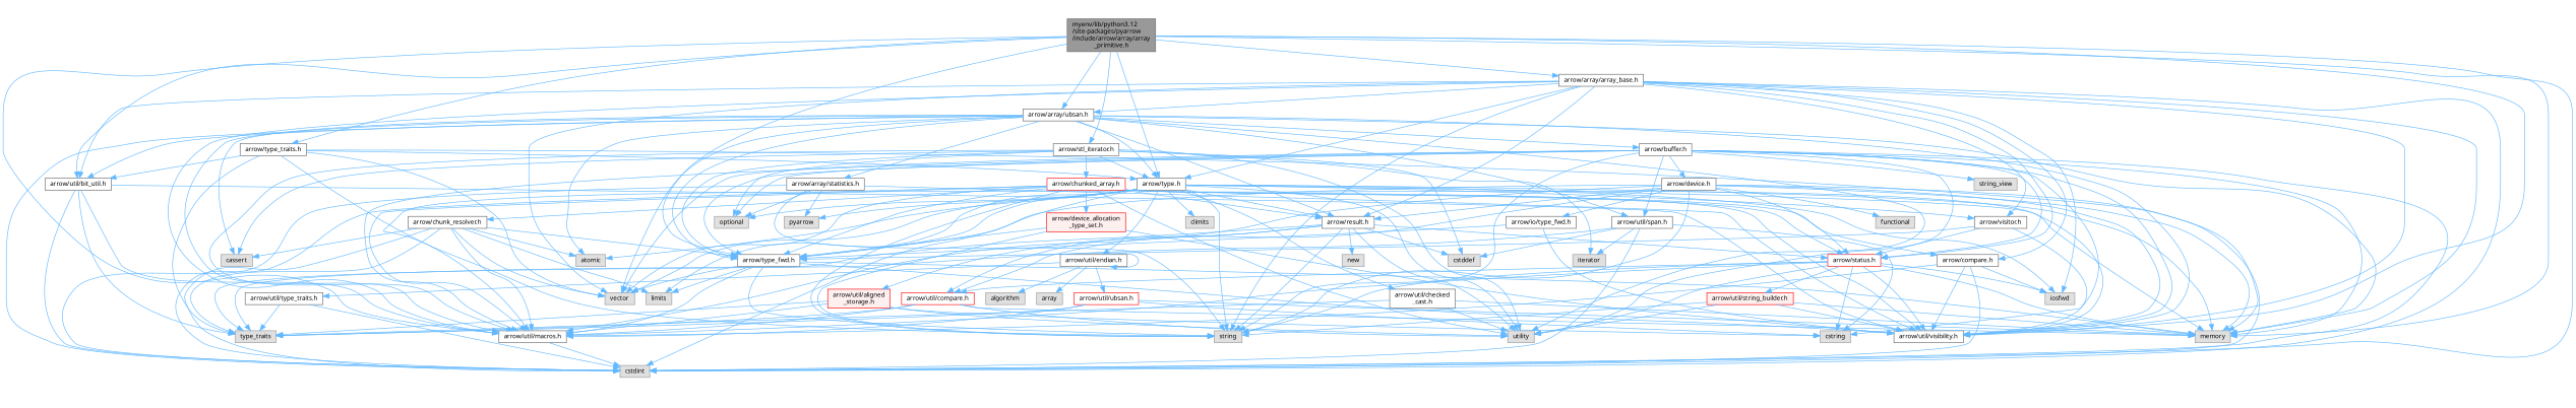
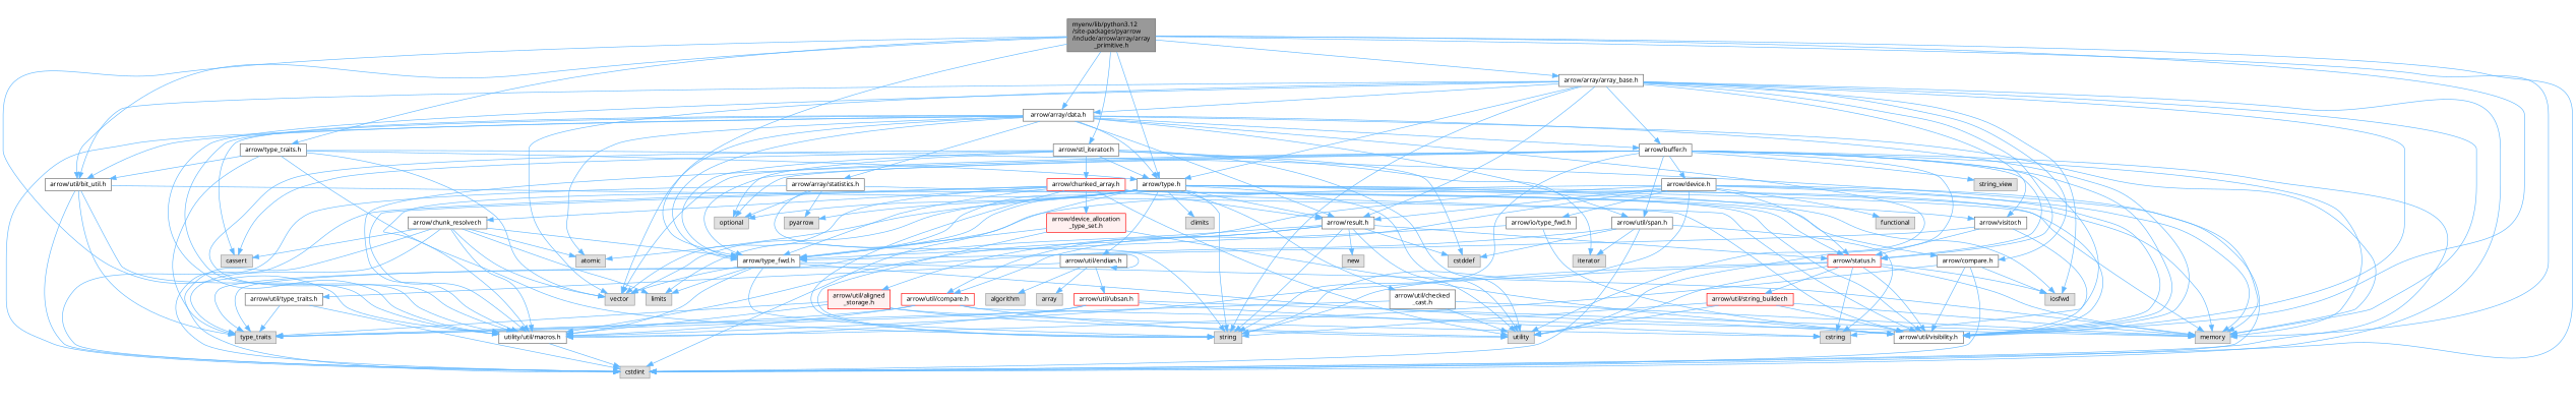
  digraph {
    fontname="Noto Sans"
    node [color=grey60 fillcolor=white fontname="Noto Sans" fontsize=10 shape=box style=filled]
    edge [color=steelblue1 fontname="Noto Sans" fontsize=10 labelfontname=Helvetica labelfontsize=10 style=solid]
    n1 [color=gray40 fillcolor=grey60 fontcolor=black height=0.2 label="myenv/lib/python3.12\l/site-packages/pyarrow\l/include/arrow/array/array\l_primitive.h" width=0.4]
    n2 [fillcolor="#E0E0E0" height=0.2 label=cstdint width=0.4]
    n3 [fillcolor="#E0E0E0" height=0.2 label=memory width=0.4]
    n4 [color=grey40 height=0.2 label="arrow/array/array_base.h" width=0.4]
-   n5 [color=grey40 height=0.2 label="arrow/array/ubsan.h" width=0.4]
+   n5 [color=grey40 height=0.2 label="arrow/array/data.h" width=0.4]
    n6 [color=grey40 height=0.2 label="arrow/util/visibility.h" width=0.4]
    n7 [color=grey40 height=0.2 label="arrow/type_fwd.h" width=0.4]
-   n8 [color=grey40 height=0.2 label="arrow/util/macros.h" width=0.4]
+   n8 [color=grey40 height=0.2 label="utility/util/macros.h" width=0.4]
    n9 [color=grey40 height=0.2 label="arrow/type.h" width=0.4]
    n10 [color=grey40 height=0.2 label="arrow/util/bit_util.h" width=0.4]
    n11 [color=grey40 height=0.2 label="arrow/stl_iterator.h" width=0.4]
    n12 [color=grey40 height=0.2 label="arrow/type_traits.h" width=0.4]
    n13 [fillcolor="#E0E0E0" height=0.2 label=iosfwd width=0.4]
    n14 [fillcolor="#E0E0E0" height=0.2 label=string width=0.4]
    n15 [fillcolor="#E0E0E0" height=0.2 label=vector width=0.4]
    n16 [color=grey40 height=0.2 label="arrow/buffer.h" width=0.4]
    n17 [color=grey40 height=0.2 label="arrow/result.h" width=0.4]
    n18 [color=red height=0.2 label="arrow/status.h" width=0.4]
    n19 [color=grey40 height=0.2 label="arrow/visitor.h" width=0.4]
    n20 [color=grey40 height=0.2 label="arrow/compare.h" width=0.4]
    n21 [fillcolor="#E0E0E0" height=0.2 label=atomic width=0.4]
    n22 [fillcolor="#E0E0E0" height=0.2 label=cassert width=0.4]
    n23 [fillcolor="#E0E0E0" height=0.2 label=utility width=0.4]
    n24 [color=grey40 height=0.2 label="arrow/array/statistics.h" width=0.4]
    n25 [color=grey40 height=0.2 label="arrow/util/span.h" width=0.4]
    n26 [fillcolor="#E0E0E0" height=0.2 label=limits width=0.4]
    n27 [fillcolor="#E0E0E0" height=0.2 label=optional width=0.4]
    n28 [fillcolor="#E0E0E0" height=0.2 label=pyarrow width=0.4]
    n29 [fillcolor="#E0E0E0" height=0.2 label=climits width=0.4]
    n30 [color=grey40 height=0.2 label="arrow/util/checked\l_cast.h" width=0.4]
    n31 [color=grey40 height=0.2 label="arrow/util/endian.h" width=0.4]
    n32 [fillcolor="#E0E0E0" height=0.2 label=type_traits width=0.4]
    n33 [fillcolor="#E0E0E0" height=0.2 label=cstddef width=0.4]
    n34 [fillcolor="#E0E0E0" height=0.2 label=iterator width=0.4]
    n35 [color=red height=0.2 label="arrow/chunked_array.h" width=0.4]
    n36 [fillcolor="#E0E0E0" height=0.2 label=cstring width=0.4]
    n37 [fillcolor="#E0E0E0" height=0.2 label=string_view width=0.4]
    n38 [color=grey40 height=0.2 label="arrow/device.h" width=0.4]
    n39 [color=red height=0.2 label="arrow/util/compare.h" width=0.4]
    n40 [fillcolor="#E0E0E0" height=0.2 label=new width=0.4]
    n41 [color=red fillcolor="#FFF0F0" height=0.2 label="arrow/util/aligned\l_storage.h" width=0.4]
    n42 [color=red fillcolor="#FFF0F0" height=0.2 label="arrow/util/string_builder.h" width=0.4]
    n43 [fillcolor="#E0E0E0" height=0.2 label=functional width=0.4]
    n44 [color=grey40 height=0.2 label="arrow/io/type_fwd.h" width=0.4]
    n45 [fillcolor="#E0E0E0" height=0.2 label=algorithm width=0.4]
    n46 [fillcolor="#E0E0E0" height=0.2 label=array width=0.4]
    n47 [color=grey40 height=0.2 label="arrow/util/type_traits.h" width=0.4]
    n48 [color=red height=0.2 label="arrow/util/ubsan.h" width=0.4]
    n49 [color=grey40 height=0.2 label="arrow/chunk_resolver.h" width=0.4]
    n50 [color=red fillcolor="#FFF0F0" height=0.2 label="arrow/device_allocation\l_type_set.h" width=0.4]
    n1 -> n2
    n1 -> n3
    n1 -> n4
    n1 -> n5
    n1 -> n6
    n1 -> n7
    n1 -> n8
    n1 -> n9
    n1 -> n10
    n1 -> n11
    n1 -> n12
    n4 -> n2
    n4 -> n3
    n4 -> n5
    n4 -> n6
    n4 -> n8
    n4 -> n9
    n4 -> n10
    n4 -> n13
    n4 -> n14
    n4 -> n15
+   n4 -> n16
    n4 -> n17
    n4 -> n18
    n4 -> n19
    n4 -> n20
    n5 -> n2
    n5 -> n3
    n5 -> n6
    n5 -> n7
    n5 -> n8
    n5 -> n9
    n5 -> n10
    n5 -> n15
    n5 -> n16
    n5 -> n17
    n5 -> n21
    n5 -> n22
    n5 -> n23
    n5 -> n24
    n5 -> n25
    n7 -> n3
    n7 -> n6
    n7 -> n8
    n7 -> n14
    n7 -> n15
    n7 -> n26
    n8 -> n2
    n9 -> n2
    n9 -> n3
    n9 -> n6
    n9 -> n7
    n9 -> n8
    n9 -> n13
    n9 -> n14
    n9 -> n15
    n9 -> n17
    n9 -> n19
    n9 -> n21
    n9 -> n23
    n9 -> n26
    n9 -> n27
    n9 -> n28
    n9 -> n29
    n9 -> n30
    n9 -> n31
    n10 -> n2
    n10 -> n6
    n10 -> n8
    n10 -> n32
    n11 -> n7
    n11 -> n8
    n11 -> n9
    n11 -> n22
    n11 -> n23
    n11 -> n27
    n11 -> n33
    n11 -> n34
    n11 -> n35
    n12 -> n3
    n12 -> n9
    n12 -> n10
    n12 -> n14
    n12 -> n15
    n12 -> n32
    n16 -> n2
    n16 -> n3
    n16 -> n6
    n16 -> n7
    n16 -> n8
    n16 -> n14
    n16 -> n15
    n16 -> n18
    n16 -> n23
    n16 -> n25
    n16 -> n27
    n16 -> n36
    n16 -> n37
    n16 -> n38
    n17 -> n14
    n17 -> n18
    n17 -> n23
    n17 -> n32
    n17 -> n33
    n17 -> n39
    n17 -> n40
    n17 -> n41
    n18 -> n3
    n18 -> n6
    n18 -> n8
    n18 -> n13
    n18 -> n14
    n18 -> n23
    n18 -> n36
-   n18 -> n39
    n18 -> n42
    n19 -> n6
    n19 -> n7
    n19 -> n18
    n20 -> n2
    n20 -> n6
    n20 -> n8
    n20 -> n13
    n24 -> n2
    n24 -> n6
    n24 -> n14
    n24 -> n27
    n24 -> n28
    n25 -> n2
    n25 -> n32
    n25 -> n33
    n25 -> n34
    n25 -> n36
    n30 -> n3
    n30 -> n23
    n30 -> n32
    n31 -> n31
    n31 -> n45
    n31 -> n46
    n31 -> n47
    n31 -> n48
    n35 -> n2
    n35 -> n3
    n35 -> n6
    n35 -> n7
    n35 -> n8
    n35 -> n14
    n35 -> n15
    n35 -> n17
    n35 -> n18
    n35 -> n20
    n35 -> n23
    n35 -> n49
    n35 -> n50
    n38 -> n2
    n38 -> n3
    n38 -> n6
    n38 -> n7
    n38 -> n8
    n38 -> n14
    n38 -> n17
    n38 -> n18
    n38 -> n39
    n38 -> n43
    n38 -> n44
    n39 -> n3
    n39 -> n8
    n39 -> n23
    n39 -> n32
    n41 -> n8
    n41 -> n23
    n41 -> n32
    n41 -> n36
    n42 -> n3
    n42 -> n6
    n42 -> n14
    n42 -> n23
    n44 -> n6
    n44 -> n7
    n47 -> n2
    n47 -> n32
    n48 -> n3
    n48 -> n8
    n48 -> n32
    n48 -> n36
    n49 -> n2
    n49 -> n7
    n49 -> n8
    n49 -> n15
    n49 -> n21
    n49 -> n22
    n49 -> n26
    n49 -> n32
    n50 -> n6
    n50 -> n7
    n50 -> n14
  }
